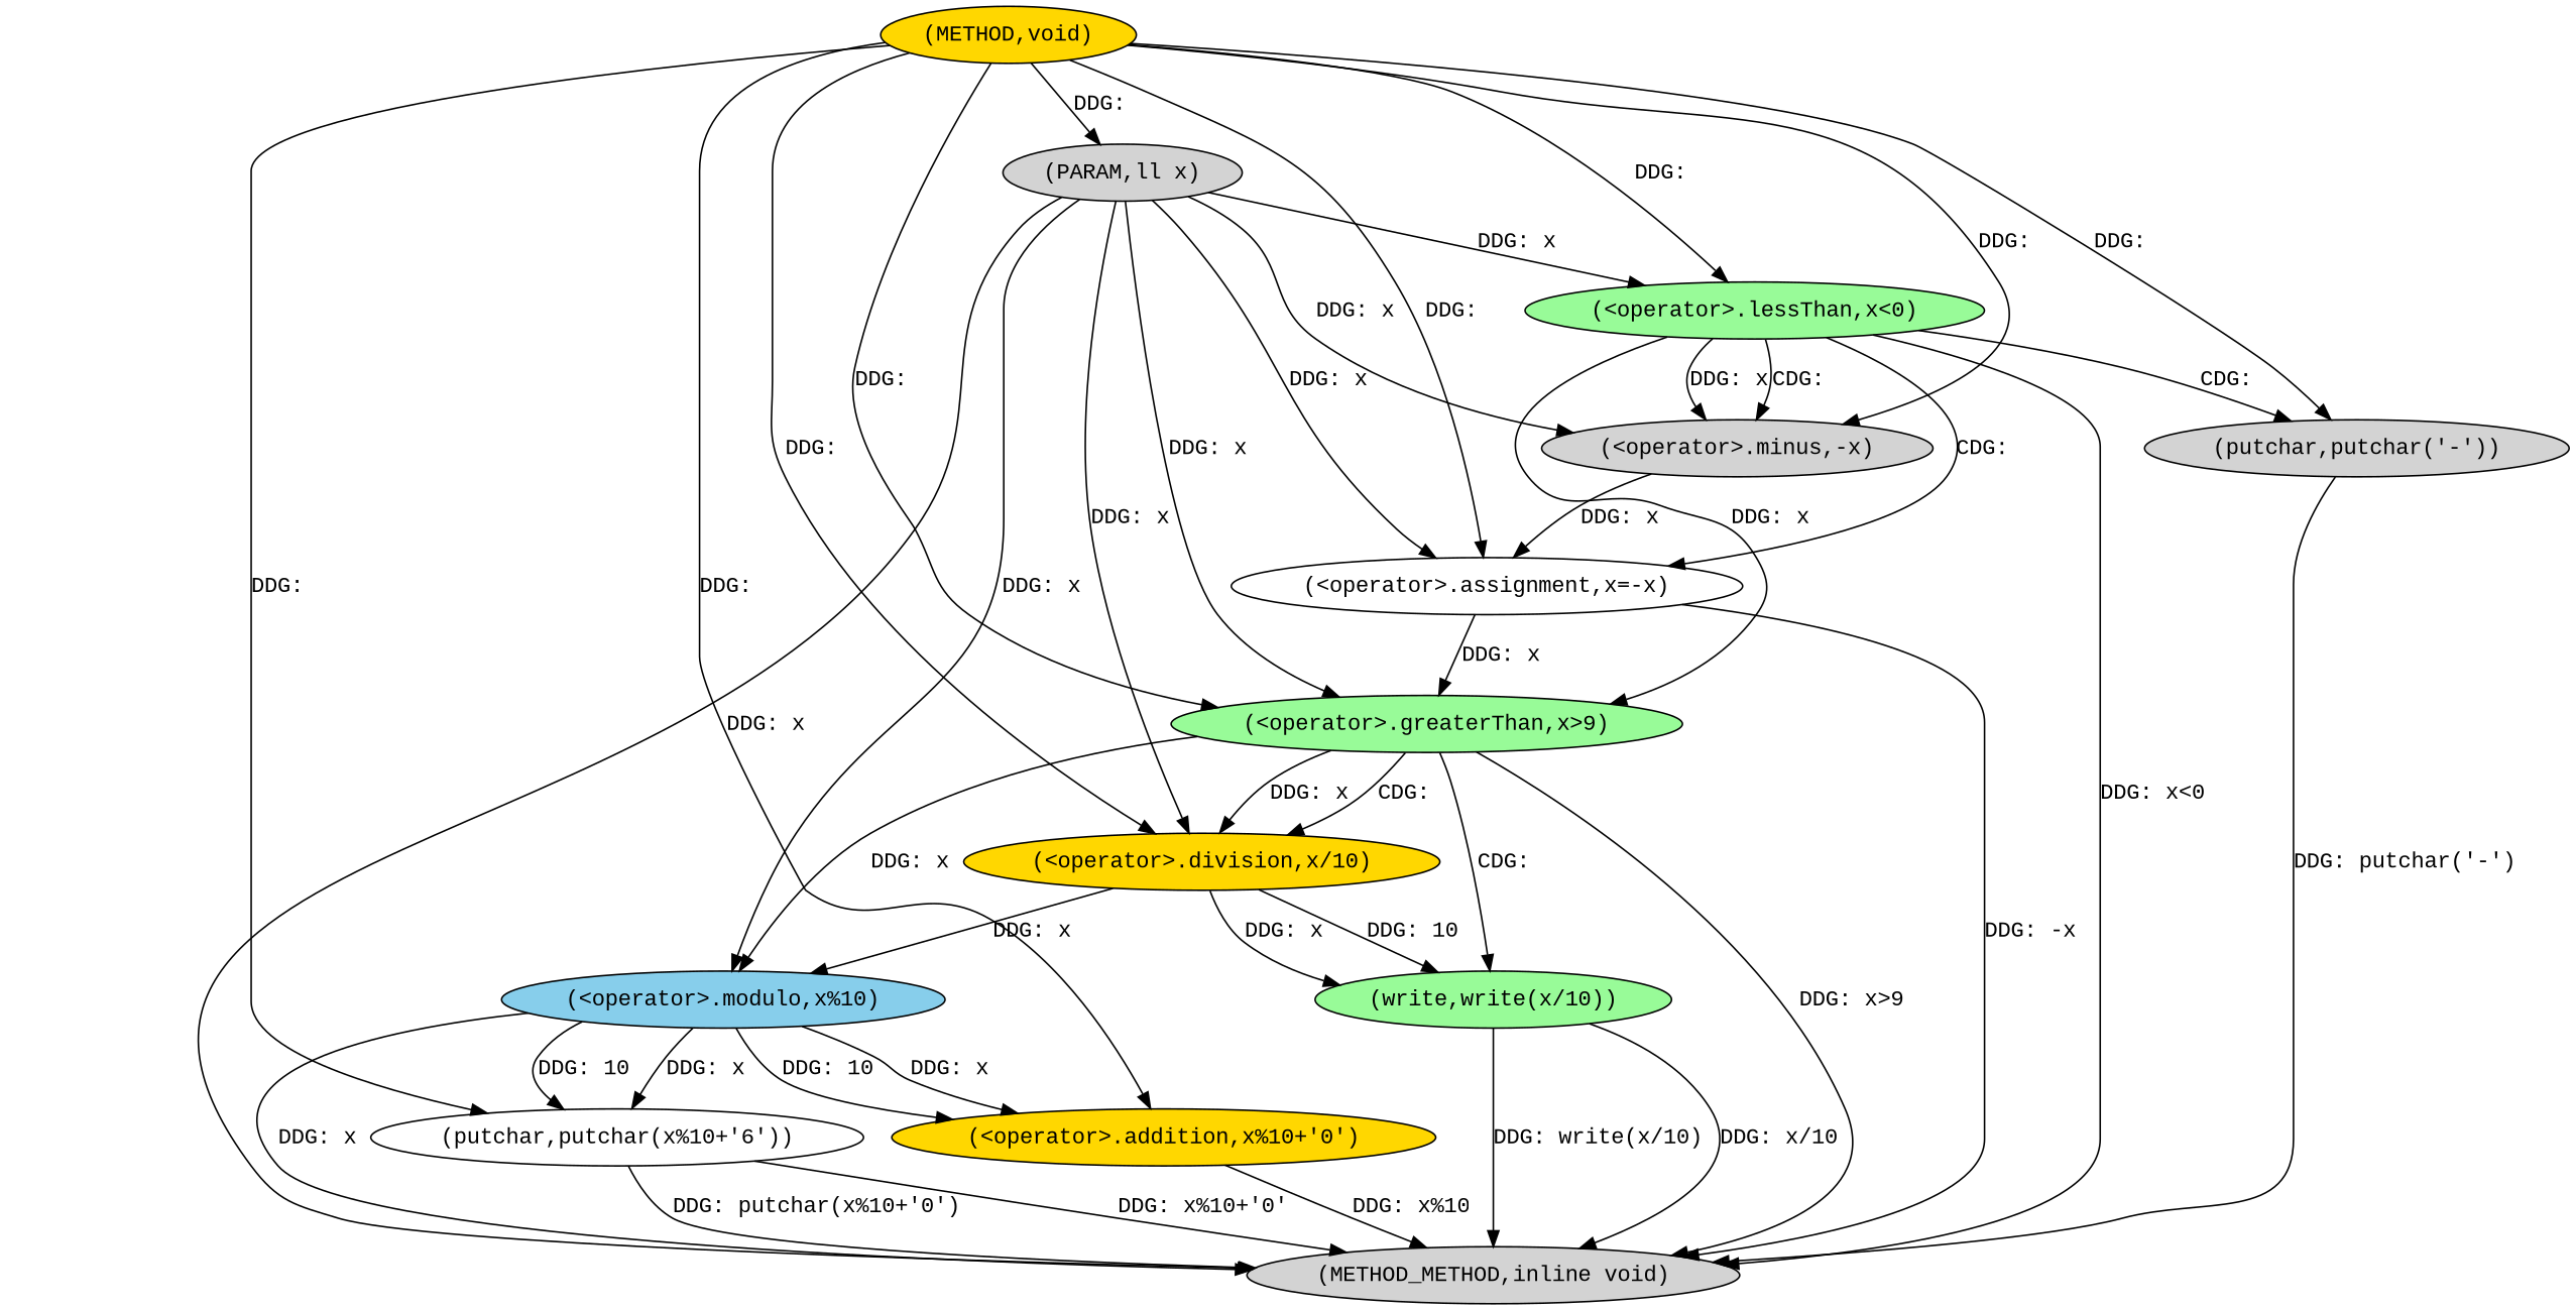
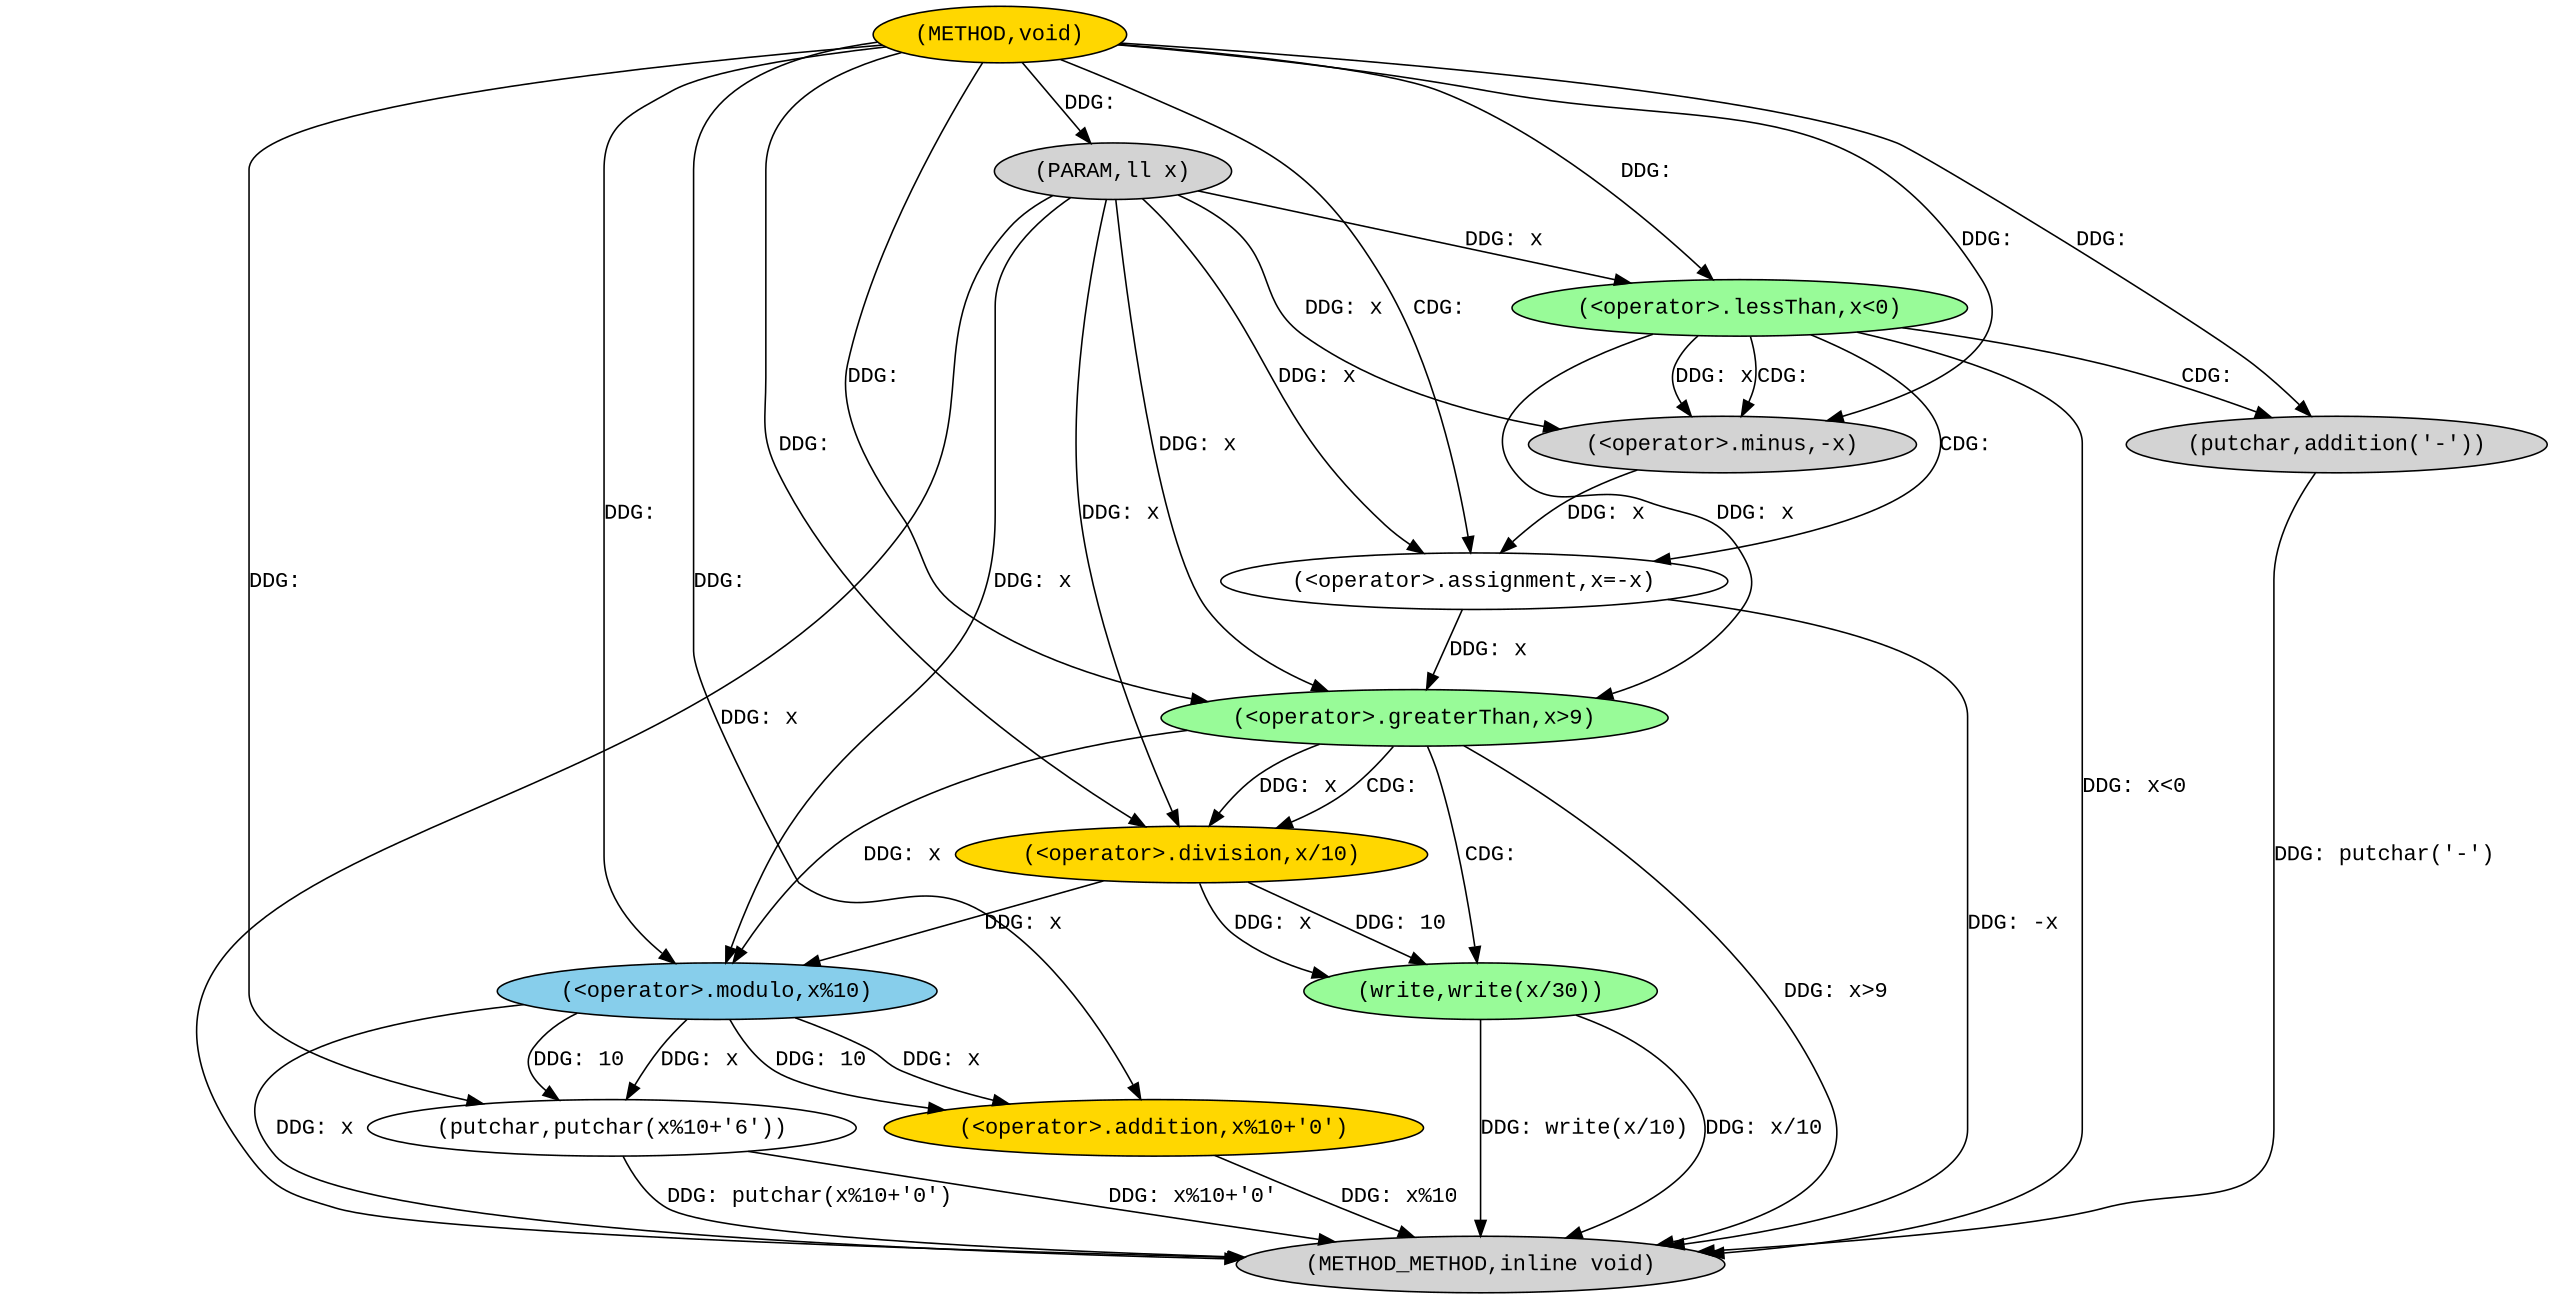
  digraph {
    fontname="Liberation Mono"
    node [fillcolor=lightgrey fontname="Liberation Mono" style=filled]
    edge [fontname="Liberation Mono"]
    n1 [fillcolor=gold label="(METHOD,void)"]
    n2 [label="(PARAM,ll x)"]
    n3 [fillcolor=white label="(putchar,putchar(x%10+'6'))"]
    n4 [fillcolor=palegreen label="(<operator>.lessThan,x<0)"]
    n5 [fillcolor=palegreen label="(<operator>.greaterThan,x>9)"]
    n6 [fillcolor=white label="(<operator>.assignment,x=-x)"]
-   n7 [label="(putchar,putchar('-'))"]
+   n7 [label="(putchar,addition('-'))"]
    n8 [fillcolor=gold label="(<operator>.addition,x%10+'0')"]
    n9 [fillcolor=gold label="(<operator>.division,x/10)"]
    n10 [fillcolor=skyblue label="(<operator>.modulo,x%10)"]
    n11 [label="(<operator>.minus,-x)"]
    n12 [label="(METHOD_METHOD,inline void)"]
-   n13 [fillcolor=palegreen label="(write,write(x/10))"]
+   n13 [fillcolor=palegreen label="(write,write(x/30))"]
    n1 -> n2 [label="DDG: "]
    n1 -> n3 [label="DDG: "]
    n1 -> n4 [label="DDG: "]
    n1 -> n5 [label="DDG: "]
-   n1 -> n6 [label="DDG: "]
+   n1 -> n6 [label="CDG: "]
    n1 -> n7 [label="DDG: "]
    n1 -> n8 [label="DDG: "]
    n1 -> n9 [label="DDG: "]
+   n1 -> n10 [label="DDG: "]
    n1 -> n11 [label="DDG: "]
    n2 -> n4 [label="DDG: x"]
    n2 -> n5 [label="DDG: x"]
    n2 -> n6 [label="DDG: x"]
    n2 -> n9 [label="DDG: x"]
    n2 -> n10 [label="DDG: x"]
    n2 -> n11 [label="DDG: x"]
    n2 -> n12 [label="DDG: x"]
    n3 -> n12 [label="DDG: x%10+'0'"]
    n3 -> n12 [label="DDG: putchar(x%10+'0')"]
    n4 -> n5 [label="DDG: x"]
    n4 -> n6 [label="CDG: "]
    n4 -> n7 [label="CDG: "]
    n4 -> n11 [label="DDG: x"]
    n4 -> n11 [label="CDG: "]
    n4 -> n12 [label="DDG: x<0"]
    n5 -> n9 [label="DDG: x"]
    n5 -> n9 [label="CDG: "]
    n5 -> n10 [label="DDG: x"]
    n5 -> n12 [label="DDG: x>9"]
    n5 -> n13 [label="CDG: "]
    n6 -> n5 [label="DDG: x"]
    n6 -> n12 [label="DDG: -x"]
    n7 -> n12 [label="DDG: putchar('-')"]
    n8 -> n12 [label="DDG: x%10"]
    n9 -> n10 [label="DDG: x"]
    n9 -> n13 [label="DDG: 10"]
    n9 -> n13 [label="DDG: x"]
    n10 -> n3 [label="DDG: 10"]
    n10 -> n3 [label="DDG: x"]
    n10 -> n8 [label="DDG: 10"]
    n10 -> n8 [label="DDG: x"]
    n10 -> n12 [label="DDG: x"]
    n11 -> n6 [label="DDG: x"]
    n13 -> n12 [label="DDG: x/10"]
    n13 -> n12 [label="DDG: write(x/10)"]
  }
